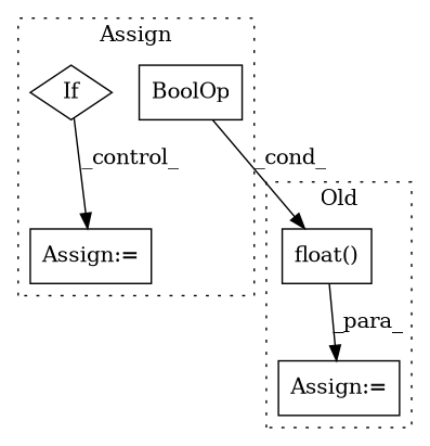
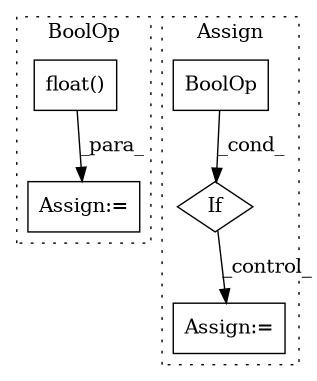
  digraph {
    node [a=68 l=3 shape=box]
    n1 [a=75 l=38 label="float()" s=7655]
    n2 [label="Assign:=" s=7652]
    n3 [a=72 l=51 label=BoolOp s=7888]
    n4 [a=96 label=If s=7885 shape=diamond]
    n5 [label="Assign:=" s=8111]
    subgraph cluster_1 {
-     label=Old
+     label=BoolOp
      style=dotted
      n1
      n2
    }
    subgraph cluster_2 {
      label=Assign
      style=dotted
      n3
      n4
      n5
    }
    n1 -> n2 [label=_para_]
-   n3 -> n1 [label=_cond_]
+   n3 -> n4 [label=_cond_]
    n4 -> n5 [label=_control_]
  }
